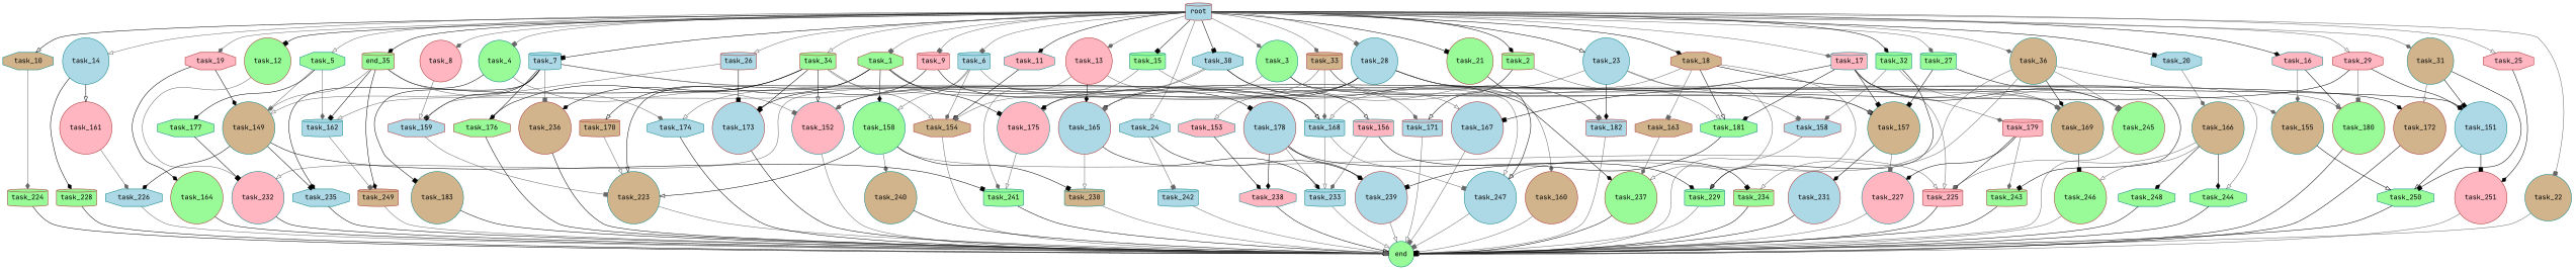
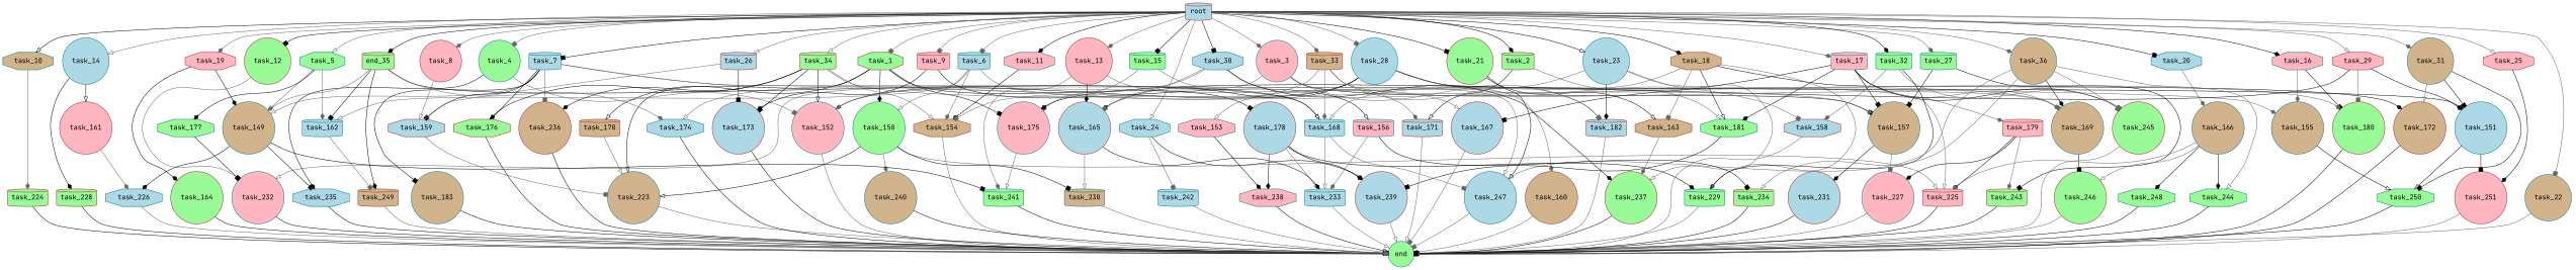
  digraph {
    fontname="JetBrains Mono"
    node [color=teal fillcolor=palegreen fontname="JetBrains Mono" shape=circle style=filled]
    edge [arrowhead=diamond color=gray40 fontname="JetBrains Mono"]
    root [color=brown fillcolor=lightblue shape=cylinder]
    task_1 [color=brown shape=octagon]
    task_2 [color=brown shape=cylinder]
-   task_3
+   task_3 [fillcolor=lightpink]
    task_4
    task_5 [shape=octagon]
    task_6 [fillcolor=lightblue shape=cylinder]
    task_7 [fillcolor=lightblue shape=cylinder]
    task_8 [color=brown fillcolor=lightpink]
    task_9 [color=brown fillcolor=lightpink shape=cylinder]
    task_10 [fillcolor=tan shape=octagon]
    task_11 [fillcolor=lightpink shape=octagon]
    task_12 [color=brown]
    task_13 [color=brown fillcolor=lightpink]
    task_14 [fillcolor=lightblue]
    task_15 [shape=cylinder]
    task_16 [fillcolor=lightpink shape=octagon]
    task_17 [fillcolor=lightpink shape=cylinder]
    task_18 [color=brown fillcolor=tan shape=octagon]
    task_19 [color=brown fillcolor=lightpink shape=octagon]
    task_20 [fillcolor=lightblue shape=octagon]
    task_21 [color=brown]
    task_22 [fillcolor=tan]
    task_23 [fillcolor=lightblue]
    task_24 [fillcolor=lightblue shape=octagon]
    task_25 [color=brown fillcolor=lightpink shape=octagon]
    task_26 [color=brown fillcolor=lightblue shape=cylinder]
    task_27 [shape=cylinder]
    task_28 [fillcolor=lightblue]
    task_29 [color=brown fillcolor=lightpink shape=octagon]
    task_30 [fillcolor=lightblue shape=octagon]
    task_31 [fillcolor=tan]
    task_32 [shape=cylinder]
    task_33 [color=brown fillcolor=tan shape=cylinder]
    task_34 [color=brown shape=cylinder]
    n36 [color=brown label=end_35 shape=cylinder]
    task_36 [fillcolor=tan]
    task_150
    task_170 [color=brown fillcolor=tan shape=cylinder]
    task_175 [fillcolor=lightpink]
    task_178 [color=brown fillcolor=lightblue]
    task_223 [fillcolor=tan]
    task_171 [color=brown fillcolor=lightblue shape=cylinder]
    task_181 [shape=octagon]
    task_157 [fillcolor=tan]
    task_160 [color=brown fillcolor=tan]
    task_182 [color=brown fillcolor=lightblue shape=cylinder]
    task_232 [fillcolor=lightpink]
    task_152 [fillcolor=lightpink]
    task_235 [fillcolor=lightblue shape=octagon]
    task_149 [fillcolor=tan]
    task_162 [fillcolor=lightblue shape=cylinder]
    task_177 [shape=octagon]
    task_154 [color=brown fillcolor=tan shape=octagon]
    task_169 [fillcolor=tan]
    task_155 [fillcolor=tan]
    task_159 [color=brown fillcolor=lightblue shape=octagon]
    task_168 [fillcolor=lightblue shape=cylinder]
    task_176 [color=brown shape=octagon]
    task_183 [fillcolor=tan]
    task_236 [color=brown fillcolor=tan]
    task_156 [fillcolor=lightpink shape=cylinder]
    task_173 [color=brown fillcolor=lightblue]
    task_224 [color=brown shape=cylinder]
    task_165 [color=brown fillcolor=lightblue]
    task_167 [color=brown fillcolor=lightblue]
    task_241 [shape=cylinder]
    task_161 [color=brown fillcolor=lightpink]
    task_228 [color=brown shape=cylinder]
    task_247 [fillcolor=lightblue]
    task_180 [color=brown]
    task_179 [color=brown fillcolor=lightpink shape=cylinder]
    task_245 [color=brown]
    task_163 [color=brown fillcolor=tan shape=octagon]
    task_172 [color=brown fillcolor=tan]
    task_229 [shape=cylinder]
    task_164 [color=brown]
    task_166 [fillcolor=tan]
    end
    task_153 [fillcolor=lightpink shape=octagon]
    task_225 [color=brown fillcolor=lightpink shape=cylinder]
    task_237 [color=brown]
    task_239 [color=brown fillcolor=lightblue]
    task_242 [fillcolor=lightblue shape=cylinder]
    task_251 [color=brown fillcolor=lightpink]
    task_243 [color=brown shape=cylinder]
    task_151 [fillcolor=lightblue]
    task_158 [color=brown fillcolor=lightblue shape=octagon]
    task_174 [fillcolor=lightblue shape=octagon]
    task_250 [shape=octagon]
    task_249 [color=brown fillcolor=tan shape=cylinder]
    task_234 [color=brown shape=cylinder]
    task_244 [shape=octagon]
    task_230 [fillcolor=tan shape=cylinder]
    task_240 [fillcolor=tan]
    task_238 [fillcolor=lightpink shape=octagon]
    task_233 [fillcolor=lightblue shape=cylinder]
    task_227 [fillcolor=lightpink]
    task_231 [color=brown fillcolor=lightblue]
    task_226 [fillcolor=lightblue shape=octagon]
    task_246 [color=brown]
    task_248 [shape=octagon]
    root -> task_1 [arrowhead=box]
    root -> task_2 [color=black]
    root -> task_3
    root -> task_4 [arrowhead=box]
    root -> task_5 [arrowhead=onormal]
    root -> task_6 [arrowhead=box]
    root -> task_7 [arrowhead=box color=black]
    root -> task_8
    root -> task_9 [arrowhead=box]
    root -> task_10 [arrowhead=onormal color=black]
    root -> task_11 [color=black]
    root -> task_12 [arrowhead=box color=black]
    root -> task_13
    root -> task_14 [arrowhead=onormal]
    root -> task_15 [arrowhead=box color=black]
    root -> task_16 [color=black]
    root -> task_17
    root -> task_18 [color=black]
    root -> task_19
    root -> task_20 [arrowhead=box color=black]
    root -> task_21 [arrowhead=box color=black]
    root -> task_22 [arrowhead=box]
    root -> task_23 [arrowhead=onormal color=black]
    root -> task_24 [arrowhead=onormal]
    root -> task_25 [arrowhead=onormal]
    root -> task_26 [arrowhead=onormal]
    root -> task_27
    root -> task_28 [arrowhead=box]
    root -> task_29 [arrowhead=onormal]
    root -> task_30 [arrowhead=box color=black]
    root -> task_31
    root -> task_32 [color=black]
    root -> task_33
    root -> task_34 [arrowhead=onormal]
    root -> n36 [color=black]
    root -> task_36
    task_1 -> task_150 [color=black]
    task_1 -> task_170 [arrowhead=onormal color=black]
    task_1 -> task_175 [arrowhead=box color=black]
    task_1 -> task_178 [arrowhead=box color=black]
    task_1 -> task_223 [arrowhead=onormal color=black]
    task_2 -> task_171 [arrowhead=onormal color=black]
    task_2 -> task_181 [arrowhead=onormal]
    task_3 -> task_157 [arrowhead=box color=black]
    task_3 -> task_160
    task_3 -> task_182 [arrowhead=box]
    task_3 -> task_232 [arrowhead=onormal]
    task_4 -> task_152 [arrowhead=box]
    task_4 -> task_235 [color=black]
    task_5 -> task_149 [arrowhead=onormal]
    task_5 -> task_162
    task_5 -> task_177 [color=black]
    task_6 -> task_150 [arrowhead=onormal]
    task_6 -> task_162 [arrowhead=onormal]
    task_6 -> task_154
    task_6 -> task_169 [arrowhead=onormal]
    task_7 -> task_149 [arrowhead=onormal]
    task_7 -> task_155
    task_7 -> task_159 [arrowhead=box color=black]
    task_7 -> task_168 [arrowhead=onormal]
    task_7 -> task_176 [color=black]
    task_7 -> task_183 [arrowhead=box color=black]
    task_7 -> task_236 [arrowhead=box]
    task_8 -> task_159 [arrowhead=onormal]
    task_9 -> task_156 [arrowhead=onormal color=black]
    task_9 -> task_173 [color=black]
    task_10 -> task_224
    task_11 -> task_154 [color=black]
    task_12 -> task_232 [arrowhead=box]
    task_13 -> task_165 [color=black]
    task_13 -> task_167 [arrowhead=onormal]
    task_13 -> task_241
    task_14 -> task_161 [arrowhead=onormal color=black]
    task_14 -> task_228 [color=black]
    task_15 -> task_175 [arrowhead=box]
    task_15 -> task_247 [arrowhead=onormal]
    task_16 -> task_155
-   task_16 -> task_180 [arrowhead=onormal color=black]
+   task_16 -> task_180 [arrowhead=box color=black]
    task_17 -> task_181 [color=black]
    task_17 -> task_157 [arrowhead=box color=black]
    task_17 -> task_169
    task_17 -> task_167 [arrowhead=box color=black]
    task_17 -> task_179
    task_17 -> task_245 [arrowhead=box color=black]
    task_18 -> task_181 [arrowhead=onormal color=black]
    task_18 -> task_168 [arrowhead=onormal]
    task_18 -> task_163 [arrowhead=box]
    task_18 -> task_172 [color=black]
    task_18 -> task_229
    task_19 -> task_149 [color=black]
    task_19 -> task_164 [color=black]
    task_20 -> task_166
    task_21 -> task_247 [arrowhead=onormal color=black]
+   task_21 -> task_163 [arrowhead=onormal color=black]
    task_22 -> end
    task_23 -> task_182 [color=black]
    task_23 -> task_153 [arrowhead=onormal]
    task_23 -> task_225 [arrowhead=onormal]
    task_23 -> task_237 [arrowhead=onormal]
    task_24 -> task_239 [color=black]
    task_24 -> task_242 [arrowhead=box]
    task_25 -> task_251 [color=black]
    task_26 -> task_159 [arrowhead=onormal]
    task_26 -> task_173 [arrowhead=box color=black]
    task_27 -> task_157 [arrowhead=box color=black]
    task_27 -> task_243 [arrowhead=box color=black]
    task_28 -> task_152 [arrowhead=onormal color=black]
    task_28 -> task_154 [arrowhead=box]
    task_28 -> task_165 [color=black]
    task_28 -> task_180
    task_28 -> task_151 [color=black]
    task_28 -> task_158 [arrowhead=box]
    task_29 -> task_175 [color=black]
    task_29 -> task_180 [arrowhead=box]
    task_29 -> task_151 [color=black]
    task_30 -> task_171
    task_30 -> task_165 [arrowhead=box]
    task_30 -> task_237 [color=black]
    task_30 -> task_174 [arrowhead=onormal]
    task_31 -> task_172 [arrowhead=onormal]
    task_31 -> task_151 [arrowhead=box color=black]
    task_31 -> task_250 [arrowhead=box color=black]
    task_32 -> task_245 [arrowhead=box]
    task_32 -> task_229 [arrowhead=onormal color=black]
    task_32 -> task_158
    task_33 -> task_182 [arrowhead=box]
    task_33 -> task_152
    task_33 -> task_169 [arrowhead=box]
    task_33 -> task_168
    task_34 -> task_157
    task_34 -> task_152 [arrowhead=onormal color=black]
    task_34 -> task_154 [arrowhead=onormal]
    task_34 -> task_176 [arrowhead=onormal color=black]
    task_34 -> task_236 [color=black]
    task_34 -> task_173 [arrowhead=box color=black]
    n36 -> task_149
    n36 -> task_162 [arrowhead=box color=black]
    n36 -> task_168 [arrowhead=onormal color=black]
    n36 -> task_174
    n36 -> task_249 [color=black]
    task_36 -> task_169 [color=black]
    task_36 -> task_247 [arrowhead=onormal]
    task_36 -> task_245 [arrowhead=box]
    task_36 -> task_234 [arrowhead=onormal]
    task_36 -> task_244 [arrowhead=onormal]
    task_150 -> task_223 [arrowhead=onormal color=black]
    task_150 -> task_225 [arrowhead=onormal]
    task_150 -> task_230 [arrowhead=box color=black]
    task_150 -> task_240
    task_170 -> task_223 [arrowhead=onormal]
    task_175 -> task_241 [arrowhead=onormal]
    task_178 -> task_229 [color=black]
    task_178 -> task_239 [color=black]
    task_178 -> task_238 [color=black]
    task_178 -> task_233 [arrowhead=onormal]
    task_223 -> end [arrowhead=box]
    task_171 -> end [arrowhead=onormal]
    task_181 -> task_239 [arrowhead=box color=black]
    task_157 -> task_227 [arrowhead=box]
    task_157 -> task_231 [color=black]
    task_160 -> end
    task_182 -> end [arrowhead=box]
    task_232 -> end [arrowhead=box color=black]
    task_152 -> end
    task_235 -> end [arrowhead=onormal color=black]
    task_149 -> task_235 [arrowhead=box color=black]
    task_149 -> task_241 [arrowhead=box color=black]
    task_149 -> task_226 [color=black]
    task_162 -> task_249 [arrowhead=box]
    task_177 -> task_232 [arrowhead=box color=black]
    task_154 -> end
    task_169 -> task_246 [arrowhead=box color=black]
    task_155 -> task_250 [arrowhead=onormal color=black]
    task_159 -> task_223 [arrowhead=box]
    task_168 -> task_247 [arrowhead=box]
    task_168 -> task_233 [arrowhead=onormal]
    task_176 -> end [color=black]
    task_183 -> end [color=black]
    task_236 -> end [color=black]
    task_156 -> task_234 [arrowhead=box color=black]
    task_156 -> task_233
    task_173 -> end [arrowhead=box color=black]
    task_224 -> end [arrowhead=box color=black]
    task_165 -> task_230 [arrowhead=onormal]
    task_165 -> task_233 [color=black]
    task_167 -> end [arrowhead=box]
    task_241 -> end [arrowhead=onormal color=black]
    task_161 -> task_226
    task_228 -> end [color=black]
    task_247 -> end [arrowhead=box]
    task_180 -> end [color=black]
    task_179 -> task_225 [color=black]
    task_179 -> task_243
    task_179 -> task_227 [color=black]
    task_245 -> end
    task_163 -> task_237
    task_172 -> end [arrowhead=box color=black]
    task_229 -> end
    task_164 -> end [arrowhead=onormal color=black]
    task_166 -> task_225
    task_166 -> task_244 [color=black]
    task_166 -> task_246 [arrowhead=onormal]
    task_166 -> task_248 [color=black]
    task_153 -> task_238 [color=black]
    task_225 -> end [arrowhead=box color=black]
    task_237 -> end [arrowhead=box color=black]
    task_239 -> end [arrowhead=onormal]
    task_242 -> end
    task_251 -> end [arrowhead=onormal]
    task_243 -> end [arrowhead=box color=black]
    task_151 -> task_251 [arrowhead=box color=black]
    task_151 -> task_250 [arrowhead=onormal color=black]
    task_158 -> end [arrowhead=box]
    task_174 -> end [arrowhead=onormal color=black]
    task_250 -> end [arrowhead=onormal color=black]
    task_249 -> end [arrowhead=box]
    task_234 -> end [arrowhead=box color=black]
    task_244 -> end [arrowhead=onormal color=black]
    task_230 -> end [arrowhead=box]
    task_240 -> end [arrowhead=onormal color=black]
    task_238 -> end [arrowhead=onormal color=black]
    task_233 -> end [arrowhead=onormal]
    task_227 -> end [arrowhead=onormal]
    task_231 -> end [arrowhead=box color=black]
    task_226 -> end
    task_246 -> end
    task_248 -> end [arrowhead=box color=black]
  }
